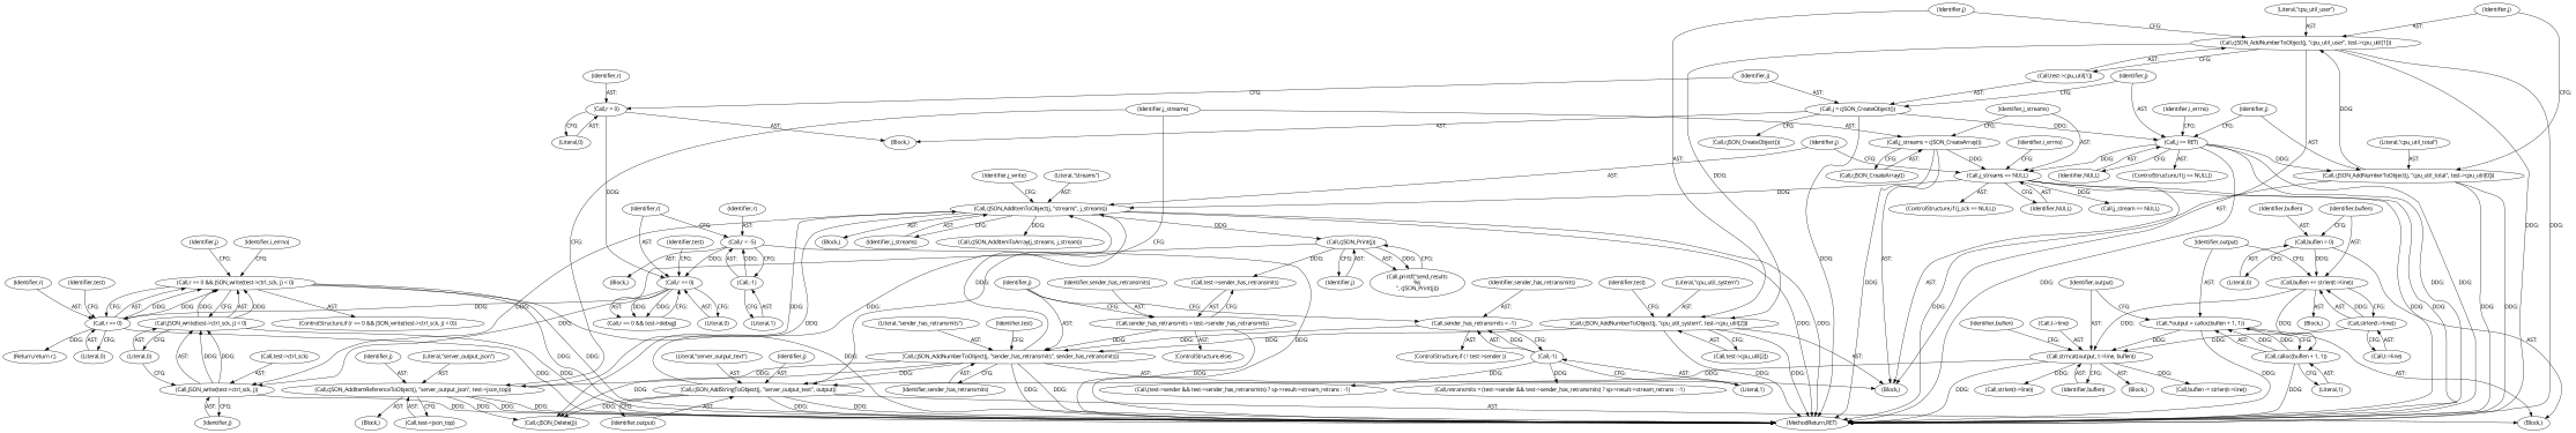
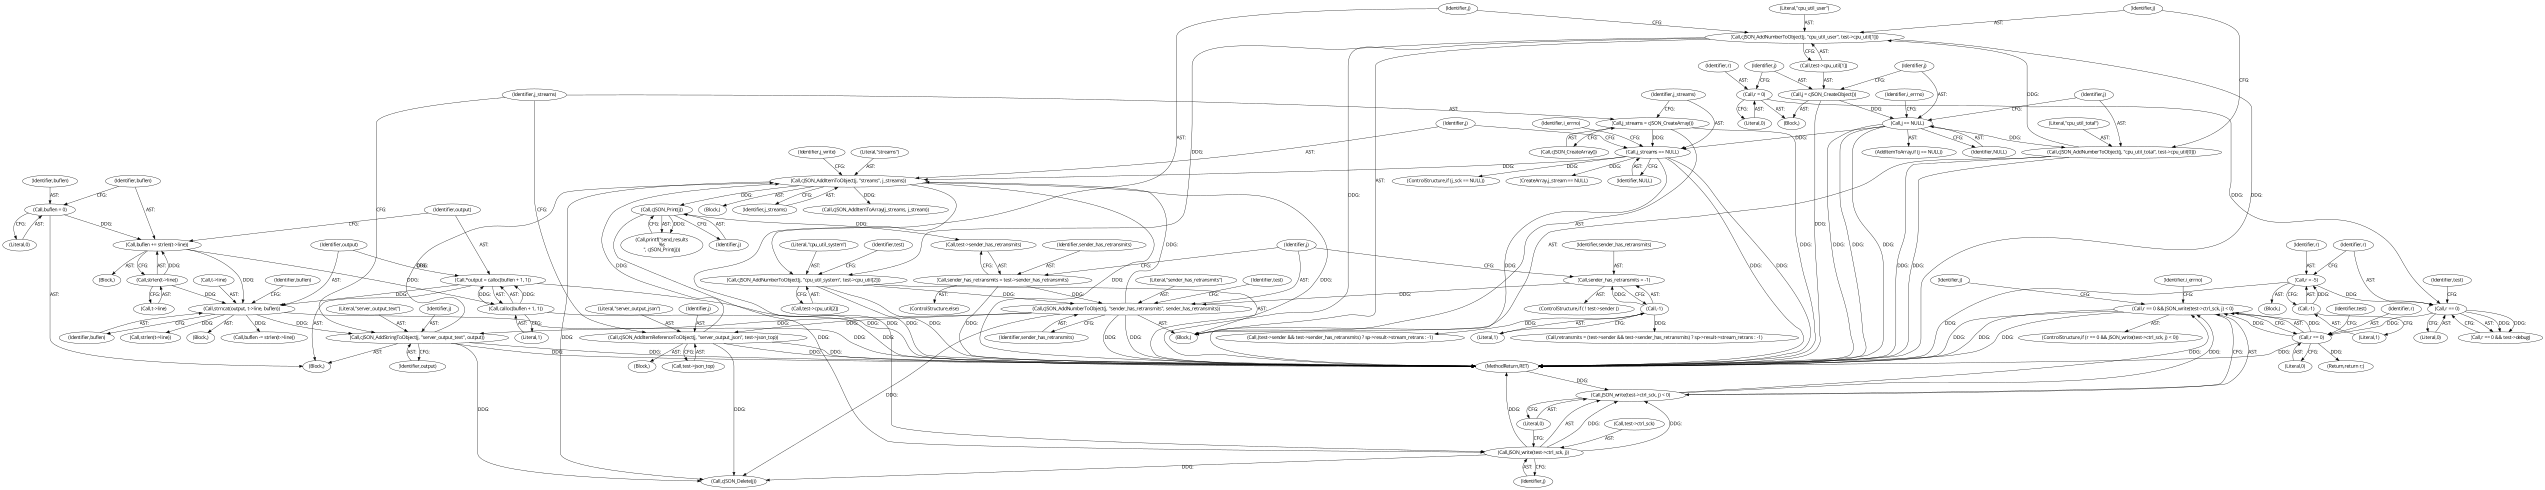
  digraph {
    fontname="Open Sans"
    node [fontname="Open Sans"]
    edge [fontname="Open Sans"]
    n1 [label="(Call,r == 0 && JSON_write(test->ctrl_sck, j) < 0)"]
    n2 [label="(Call,r == 0)"]
    n3 [label="(Call,JSON_write(test->ctrl_sck, j) < 0)"]
    n4 [label="(MethodReturn,RET)"]
    n5 [label="(ControlStructure,if (r == 0 && JSON_write(test->ctrl_sck, j) < 0))"]
    n6 [label="(Return,return r;)"]
    n7 [label="(Literal,0)"]
    n8 [label="(Literal,0)"]
    n9 [label="(Call,r == 0)"]
    n10 [label="(Call,r == 0 && test->debug)"]
    n11 [label="(Literal,0)"]
    n12 [label="(Call,r = -5)"]
    n13 [label="(Call,-1)"]
    n14 [label="(Block,)"]
    n15 [label="(Literal,1)"]
    n16 [label="(Call,r = 0)"]
    n17 [label="(Block,)"]
    n18 [label="(Literal,0)"]
    n19 [label="(Call,JSON_write(test->ctrl_sck, j))"]
    n20 [label="(Identifier,j)"]
    n21 [label="(Call,cJSON_Delete(j))"]
    n22 [label="(Call,cJSON_AddItemToObject(j, \"streams\", j_streams))"]
    n23 [label="(Call,cJSON_Print(j))"]
    n24 [label="(Block,)"]
    n25 [label="(Identifier,j_streams)"]
    n26 [label="(Call,cJSON_AddItemToArray(j_streams, j_stream))"]
    n27 [label="(Call,test->sender_has_retransmits)"]
    n28 [label="(Identifier,j)"]
    n29 [label="(Call,printf(\"send_results\n%s\n\", cJSON_Print(j)))"]
    n30 [label="(Call,cJSON_AddStringToObject(j, \"server_output_text\", output))"]
    n31 [label="(Block,)"]
    n32 [label="(Identifier,output)"]
    n33 [label="(Call,cJSON_AddNumberToObject(j, \"sender_has_retransmits\", sender_has_retransmits))"]
    n34 [label="(Call,cJSON_AddItemReferenceToObject(j, \"server_output_json\", test->json_top))"]
    n35 [label="(Block,)"]
    n36 [label="(Identifier,sender_has_retransmits)"]
    n37 [label="(Block,)"]
    n38 [label="(Call,test->json_top)"]
    n39 [label="(Call,cJSON_AddNumberToObject(j, \"cpu_util_system\", test->cpu_util[2]))"]
    n40 [label="(Call,test->cpu_util[2])"]
    n41 [label="(Call,cJSON_AddNumberToObject(j, \"cpu_util_user\", test->cpu_util[1]))"]
    n42 [label="(Call,test->cpu_util[1])"]
    n43 [label="(Call,j = cJSON_CreateObject())"]
    n44 [label="(Call,cJSON_AddNumberToObject(j, \"cpu_util_total\", test->cpu_util[0]))"]
-   n45 [label="(Call,j == RET)"]
+   n45 [label="(Call,j == NULL)"]
    n46 [label="(Call,j_streams == NULL)"]
    n47 [label="(Identifier,NULL)"]
-   n48 [label="(ControlStructure,if (j == NULL))"]
-   n49 [label="(Call,j_stream == NULL)"]
+   n48 [label="(AddItemToArray,if (j == NULL))"]
+   n49 [label="(CreateArray,j_stream == NULL)"]
    n50 [label="(Identifier,NULL)"]
    n51 [label="(ControlStructure,if (j_sck == NULL))"]
-   n52 [label="(Call,cJSON_CreateObject())"]
    n53 [label="(Call,sender_has_retransmits = -1)"]
    n54 [label="(Call,-1)"]
    n55 [label="(ControlStructure,if ( ! test->sender ))"]
    n56 [label="(Literal,1)"]
    n57 [label="(Call,(test->sender && test->sender_has_retransmits) ? sp->result->stream_retrans : -1)"]
    n58 [label="(Call,retransmits = (test->sender && test->sender_has_retransmits) ? sp->result->stream_retrans : -1)"]
    n59 [label="(Call,sender_has_retransmits = test->sender_has_retransmits)"]
    n60 [label="(ControlStructure,else)"]
    n61 [label="(Call,strncat(output, t->line, buflen))"]
    n62 [label="(Call,buflen -= strlen(t->line))"]
    n63 [label="(Call,strlen(t->line))"]
    n64 [label="(Identifier,buflen)"]
    n65 [label="(Block,)"]
    n66 [label="(Call,*output = calloc(buflen + 1, 1))"]
    n67 [label="(Call,calloc(buflen + 1, 1))"]
    n68 [label="(Literal,1)"]
    n69 [label="(Call,buflen += strlen(t->line))"]
    n70 [label="(Call,strlen(t->line))"]
    n71 [label="(Block,)"]
    n72 [label="(Call,t->line)"]
    n73 [label="(Call,buflen = 0)"]
    n74 [label="(Literal,0)"]
    n75 [label="(Call,j_streams = cJSON_CreateArray())"]
    n76 [label="(Call,cJSON_CreateArray())"]
    n77 [label="(Identifier,r)"]
    n78 [label="(Identifier,i_errno)"]
    n79 [label="(Identifier,j)"]
    n80 [label="(Identifier,sender_has_retransmits)"]
    n81 [label="(Identifier,r)"]
    n82 [label="(Identifier,j)"]
    n83 [label="(Identifier,j)"]
    n84 [label="(Identifier,test)"]
    n85 [label="(Identifier,j)"]
    n86 [label="(Identifier,j_streams)"]
    n87 [label="(Identifier,j)"]
    n88 [label="(Literal,\"sender_has_retransmits\")"]
    n89 [label="(Identifier,j_write)"]
    n90 [label="(Identifier,j)"]
    n91 [label="(Identifier,buflen)"]
    n92 [label="(Literal,\"server_output_json\")"]
    n93 [label="(Call,t->line)"]
    n94 [label="(Literal,\"cpu_util_system\")"]
    n95 [label="(Call,test->ctrl_sck)"]
    n96 [label="(Identifier,j)"]
    n97 [label="(Literal,\"cpu_util_user\")"]
    n98 [label="(Identifier,test)"]
    n99 [label="(Identifier,r)"]
    n100 [label="(Identifier,j)"]
    n101 [label="(Identifier,i_errno)"]
    n102 [label="(Identifier,output)"]
    n103 [label="(Identifier,test)"]
    n104 [label="(Identifier,r)"]
    n105 [label="(Identifier,sender_has_retransmits)"]
    n106 [label="(Literal,\"server_output_text\")"]
    n107 [label="(Identifier,j_streams)"]
    n108 [label="(Identifier,j)"]
    n109 [label="(Literal,\"streams\")"]
    n110 [label="(Identifier,buflen)"]
    n111 [label="(Identifier,j)"]
    n112 [label="(Identifier,test)"]
    n113 [label="(Literal,\"cpu_util_total\")"]
    n114 [label="(Identifier,buflen)"]
    n115 [label="(Identifier,output)"]
    n116 [label="(Identifier,i_errno)"]
    n1 -> n2 [label="CFG: "]
    n1 -> n3 [label="CFG: "]
    n1 -> n4 [label="DDG: "]
    n1 -> n4 [label="DDG: "]
    n1 -> n4 [label="DDG: "]
    n1 -> n5 [label="AST: "]
    n2 -> n1 [label="AST: "]
    n2 -> n1 [label="DDG: "]
    n2 -> n1 [label="DDG: "]
    n2 -> n4 [label="DDG: "]
    n2 -> n6 [label="DDG: "]
    n2 -> n7 [label="CFG: "]
    n3 -> n1 [label="AST: "]
    n3 -> n1 [label="DDG: "]
    n3 -> n1 [label="DDG: "]
-   n3 -> n4 [label="DDG: "]
+   n4 -> n3 [label="DDG: "]
    n3 -> n8 [label="CFG: "]
    n7 -> n2 [label="AST: "]
    n8 -> n3 [label="AST: "]
    n8 -> n19 [label="CFG: "]
    n9 -> n2 [label="DDG: "]
    n9 -> n10 [label="AST: "]
    n9 -> n10 [label="DDG: "]
    n9 -> n10 [label="DDG: "]
    n9 -> n11 [label="CFG: "]
    n10 -> n9 [label="CFG: "]
    n11 -> n9 [label="AST: "]
    n12 -> n4 [label="DDG: "]
    n12 -> n9 [label="DDG: "]
    n12 -> n13 [label="CFG: "]
    n12 -> n14 [label="AST: "]
    n13 -> n12 [label="AST: "]
    n13 -> n12 [label="DDG: "]
    n13 -> n15 [label="CFG: "]
    n15 -> n13 [label="AST: "]
    n16 -> n9 [label="DDG: "]
    n16 -> n17 [label="AST: "]
    n16 -> n18 [label="CFG: "]
    n18 -> n16 [label="AST: "]
    n19 -> n3 [label="AST: "]
    n19 -> n3 [label="DDG: "]
    n19 -> n3 [label="DDG: "]
    n19 -> n4 [label="DDG: "]
    n19 -> n20 [label="CFG: "]
+   n19 -> n21 [label="DDG: "]
    n20 -> n19 [label="AST: "]
    n22 -> n4 [label="DDG: "]
    n22 -> n4 [label="DDG: "]
    n22 -> n19 [label="DDG: "]
    n22 -> n21 [label="DDG: "]
    n22 -> n23 [label="DDG: "]
    n22 -> n24 [label="AST: "]
    n22 -> n25 [label="CFG: "]
    n22 -> n26 [label="DDG: "]
    n23 -> n19 [label="DDG: "]
    n23 -> n27 [label="DDG: "]
    n23 -> n28 [label="CFG: "]
    n23 -> n29 [label="AST: "]
    n23 -> n29 [label="DDG: "]
    n25 -> n22 [label="AST: "]
    n27 -> n59 [label="AST: "]
    n28 -> n23 [label="AST: "]
    n29 -> n23 [label="CFG: "]
    n30 -> n4 [label="DDG: "]
    n30 -> n4 [label="DDG: "]
    n30 -> n21 [label="DDG: "]
    n30 -> n22 [label="DDG: "]
    n30 -> n31 [label="AST: "]
    n30 -> n32 [label="CFG: "]
    n32 -> n30 [label="AST: "]
    n33 -> n4 [label="DDG: "]
    n33 -> n4 [label="DDG: "]
    n33 -> n21 [label="DDG: "]
    n33 -> n22 [label="DDG: "]
    n33 -> n30 [label="DDG: "]
    n33 -> n34 [label="DDG: "]
    n33 -> n35 [label="AST: "]
    n33 -> n36 [label="CFG: "]
    n34 -> n4 [label="DDG: "]
    n34 -> n4 [label="DDG: "]
    n34 -> n21 [label="DDG: "]
    n34 -> n22 [label="DDG: "]
    n34 -> n37 [label="AST: "]
    n34 -> n38 [label="CFG: "]
    n36 -> n33 [label="AST: "]
    n38 -> n34 [label="AST: "]
    n39 -> n4 [label="DDG: "]
    n39 -> n4 [label="DDG: "]
    n39 -> n33 [label="DDG: "]
    n39 -> n35 [label="AST: "]
    n39 -> n40 [label="CFG: "]
    n40 -> n39 [label="AST: "]
    n41 -> n4 [label="DDG: "]
    n41 -> n4 [label="DDG: "]
    n41 -> n35 [label="AST: "]
    n41 -> n39 [label="DDG: "]
    n41 -> n42 [label="CFG: "]
    n42 -> n41 [label="AST: "]
    n42 -> n43 [label="AST: "]
    n43 -> n4 [label="DDG: "]
    n43 -> n17 [label="AST: "]
    n43 -> n45 [label="DDG: "]
-   n43 -> n52 [label="CFG: "]
    n44 -> n4 [label="DDG: "]
    n44 -> n4 [label="DDG: "]
    n44 -> n35 [label="AST: "]
    n44 -> n41 [label="DDG: "]
    n45 -> n4 [label="DDG: "]
    n45 -> n4 [label="DDG: "]
    n45 -> n4 [label="DDG: "]
    n45 -> n44 [label="DDG: "]
    n45 -> n46 [label="DDG: "]
    n45 -> n47 [label="CFG: "]
    n45 -> n48 [label="AST: "]
    n46 -> n4 [label="DDG: "]
    n46 -> n4 [label="DDG: "]
    n46 -> n4 [label="DDG: "]
    n46 -> n22 [label="DDG: "]
    n46 -> n49 [label="DDG: "]
    n46 -> n50 [label="CFG: "]
-   n46 -> n51 [label="AST: "]
+   n46 -> n51 [label="DDG: "]
    n47 -> n45 [label="AST: "]
    n50 -> n46 [label="AST: "]
    n53 -> n33 [label="DDG: "]
    n53 -> n54 [label="CFG: "]
    n53 -> n55 [label="AST: "]
    n54 -> n53 [label="AST: "]
    n54 -> n53 [label="DDG: "]
    n54 -> n56 [label="CFG: "]
    n54 -> n57 [label="DDG: "]
    n54 -> n58 [label="DDG: "]
    n56 -> n54 [label="AST: "]
    n59 -> n4 [label="DDG: "]
    n59 -> n27 [label="CFG: "]
    n59 -> n33 [label="DDG: "]
    n59 -> n60 [label="AST: "]
    n61 -> n4 [label="DDG: "]
    n61 -> n30 [label="DDG: "]
    n61 -> n62 [label="DDG: "]
    n61 -> n63 [label="DDG: "]
    n61 -> n64 [label="CFG: "]
    n61 -> n65 [label="AST: "]
    n64 -> n61 [label="AST: "]
    n66 -> n4 [label="DDG: "]
    n66 -> n31 [label="AST: "]
    n66 -> n61 [label="DDG: "]
-   n66 -> n67 [label="CFG: "]
+   n66 -> n67 [label="AST: "]
    n67 -> n4 [label="DDG: "]
    n67 -> n66 [label="AST: "]
    n67 -> n66 [label="DDG: "]
    n67 -> n66 [label="DDG: "]
    n67 -> n68 [label="CFG: "]
    n68 -> n67 [label="AST: "]
    n69 -> n61 [label="DDG: "]
    n69 -> n67 [label="DDG: "]
    n69 -> n70 [label="CFG: "]
    n69 -> n71 [label="AST: "]
    n70 -> n61 [label="DDG: "]
    n70 -> n69 [label="AST: "]
    n70 -> n69 [label="DDG: "]
    n70 -> n72 [label="CFG: "]
    n72 -> n70 [label="AST: "]
    n73 -> n31 [label="AST: "]
    n73 -> n69 [label="DDG: "]
    n73 -> n74 [label="CFG: "]
    n74 -> n73 [label="AST: "]
    n75 -> n4 [label="DDG: "]
    n75 -> n35 [label="AST: "]
    n75 -> n46 [label="DDG: "]
    n75 -> n76 [label="CFG: "]
    n76 -> n75 [label="AST: "]
    n77 -> n2 [label="AST: "]
    n78 -> n1 [label="CFG: "]
    n79 -> n43 [label="CFG: "]
    n79 -> n45 [label="AST: "]
    n80 -> n59 [label="AST: "]
    n81 -> n12 [label="AST: "]
    n82 -> n22 [label="AST: "]
    n82 -> n46 [label="CFG: "]
    n83 -> n33 [label="AST: "]
    n83 -> n53 [label="CFG: "]
    n83 -> n59 [label="CFG: "]
    n84 -> n9 [label="CFG: "]
    n85 -> n41 [label="AST: "]
    n85 -> n44 [label="CFG: "]
    n86 -> n30 [label="CFG: "]
    n86 -> n34 [label="CFG: "]
    n86 -> n75 [label="AST: "]
    n87 -> n34 [label="AST: "]
    n88 -> n33 [label="AST: "]
    n89 -> n22 [label="CFG: "]
    n90 -> n44 [label="AST: "]
    n90 -> n45 [label="CFG: "]
    n91 -> n61 [label="CFG: "]
    n92 -> n34 [label="AST: "]
    n93 -> n61 [label="AST: "]
    n94 -> n39 [label="AST: "]
    n95 -> n19 [label="AST: "]
    n96 -> n39 [label="AST: "]
    n96 -> n41 [label="CFG: "]
    n97 -> n41 [label="AST: "]
    n98 -> n2 [label="CFG: "]
    n99 -> n9 [label="AST: "]
    n99 -> n12 [label="CFG: "]
    n100 -> n16 [label="CFG: "]
    n100 -> n43 [label="AST: "]
    n101 -> n46 [label="CFG: "]
    n102 -> n61 [label="AST: "]
    n102 -> n66 [label="CFG: "]
    n103 -> n33 [label="CFG: "]
    n104 -> n16 [label="AST: "]
    n105 -> n53 [label="AST: "]
    n106 -> n30 [label="AST: "]
    n107 -> n46 [label="AST: "]
    n107 -> n75 [label="CFG: "]
    n108 -> n1 [label="CFG: "]
    n109 -> n22 [label="AST: "]
    n110 -> n69 [label="AST: "]
    n110 -> n73 [label="CFG: "]
    n111 -> n30 [label="AST: "]
    n112 -> n39 [label="CFG: "]
    n113 -> n44 [label="AST: "]
    n114 -> n73 [label="AST: "]
    n115 -> n66 [label="AST: "]
    n115 -> n69 [label="CFG: "]
    n116 -> n45 [label="CFG: "]
  }
